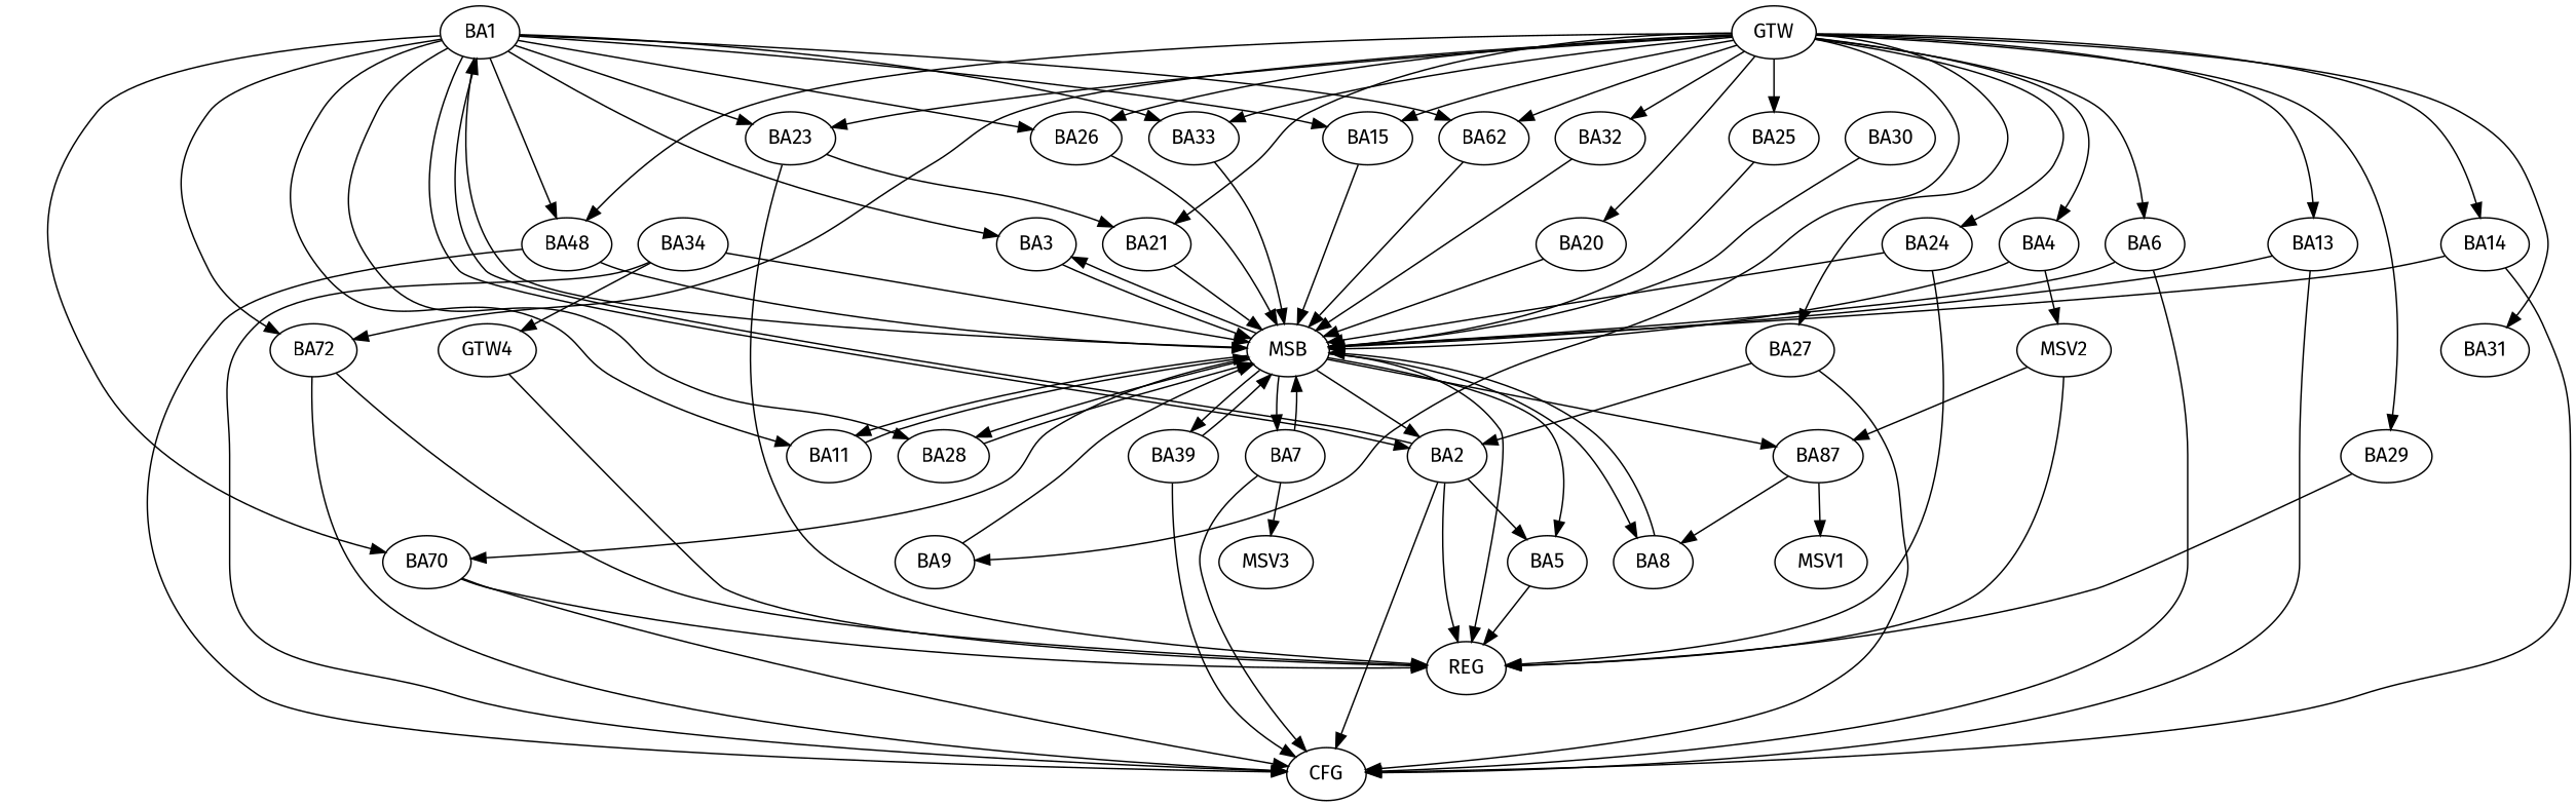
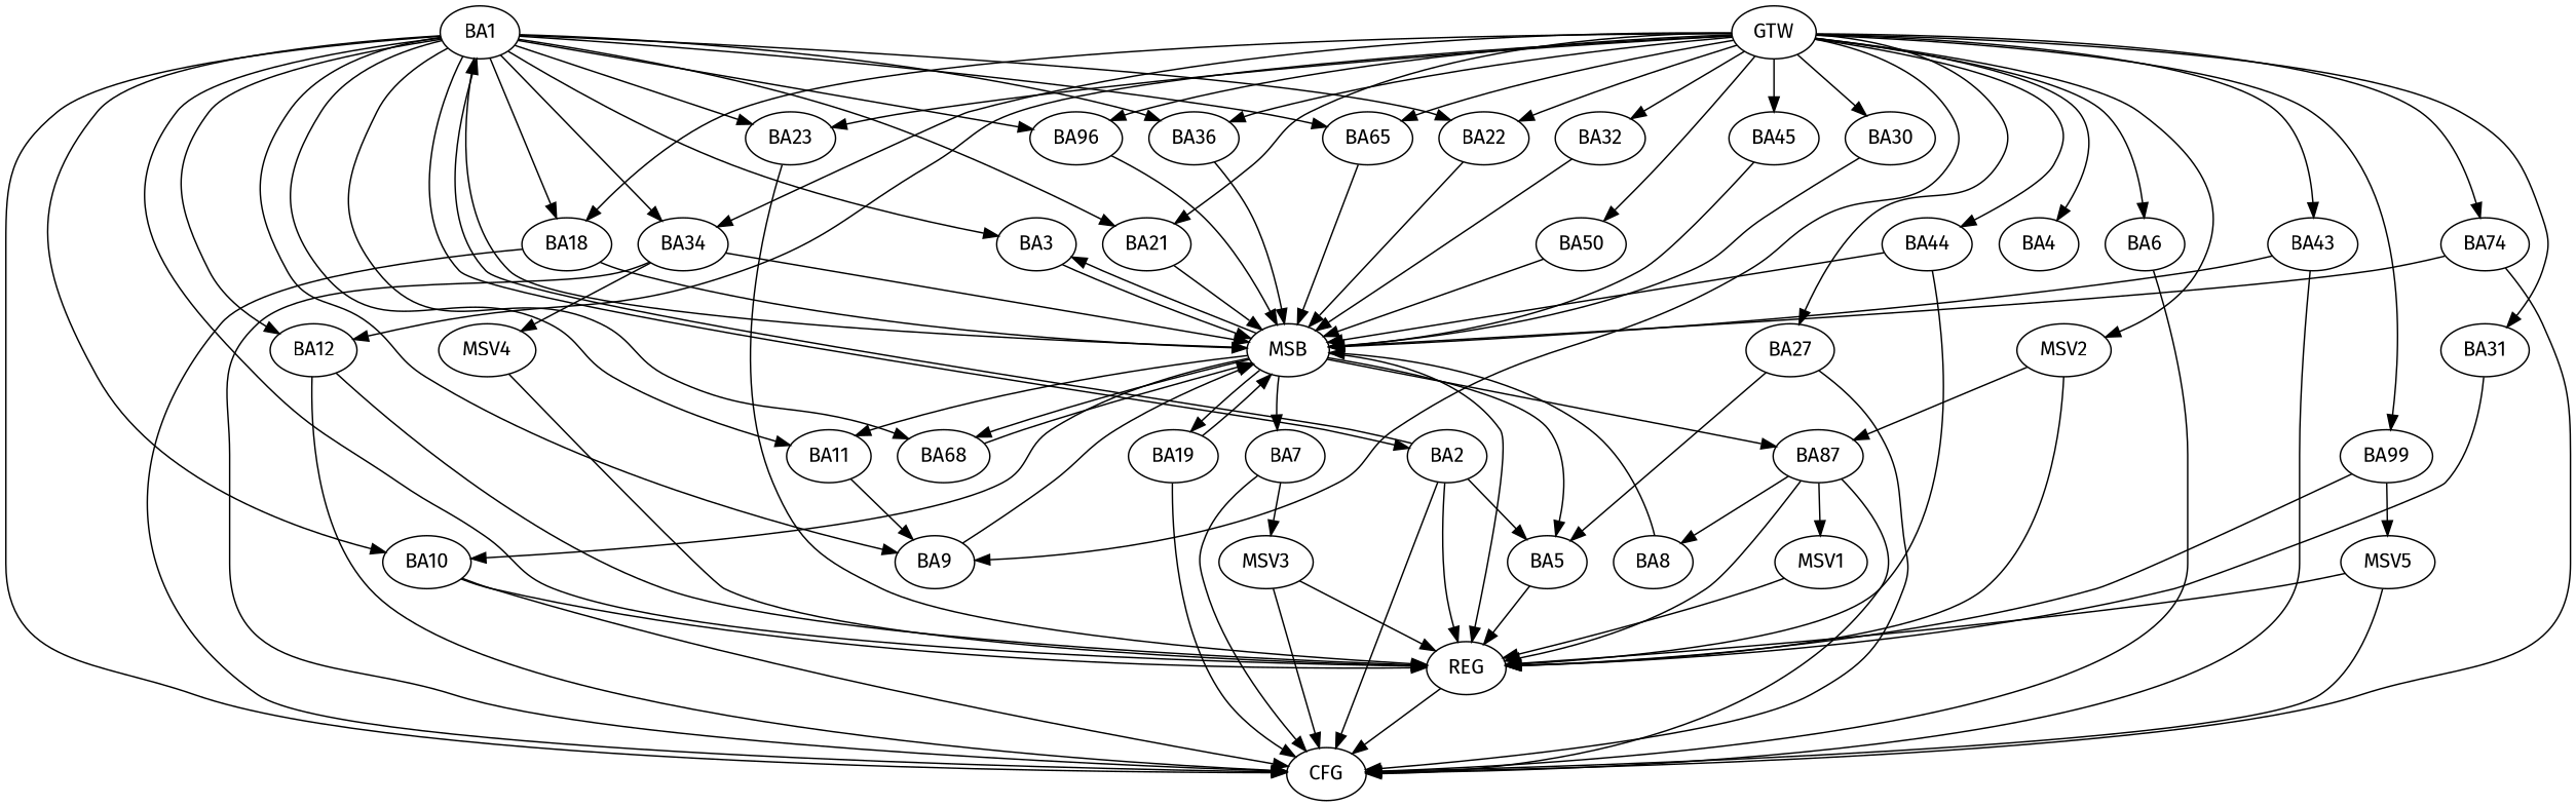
  strict digraph {
    fontname="Fira Sans"
    node [fontname="Fira Sans"]
    edge [fontname="Fira Sans"]
    n1 [label=BA1]
    n2 [label=BA2]
    n3 [label=BA3]
    n4 [label=BA9]
-   n5 [label=BA70]
+   n5 [label=BA10]
    n6 [label=BA11]
-   n7 [label=BA72]
-   n8 [label=BA15]
-   n9 [label=BA48]
+   n7 [label=BA12]
+   n8 [label=BA65]
+   n9 [label=BA18]
    n10 [label=BA21]
-   n11 [label=BA62]
+   n11 [label=BA22]
    n12 [label=BA23]
-   n13 [label=BA26]
-   n14 [label=BA28]
-   n15 [label=BA33]
+   n13 [label=BA96]
+   n14 [label=BA68]
+   n15 [label=BA36]
    n16 [label=BA34]
    n17 [label=REG]
    n18 [label=CFG]
    n19 [label=BA5]
    n20 [label=MSB]
-   n21 [label=GTW4]
+   n21 [label=MSV4]
    n22 [label=BA7]
    n23 [label=BA8]
    n24 [label=BA87]
-   n25 [label=BA39]
+   n25 [label=BA19]
    n26 [label=BA4]
    n27 [label=BA6]
    n28 [label=MSV3]
-   n29 [label=BA13]
-   n30 [label=BA14]
+   n29 [label=BA43]
+   n30 [label=BA74]
    n31 [label=MSV1]
-   n32 [label=BA20]
-   n33 [label=BA24]
-   n34 [label=BA25]
+   n32 [label=BA50]
+   n33 [label=BA44]
+   n34 [label=BA45]
    n35 [label=BA27]
-   n36 [label=BA29]
+   n36 [label=BA99]
+   n37 [label=MSV5]
    n38 [label=BA30]
    n39 [label=BA31]
    n40 [label=BA32]
    n41 [label=GTW]
    n42 [label=MSV2]
    n1 -> n2
    n1 -> n3
+   n1 -> n4
    n1 -> n5
    n1 -> n6
    n1 -> n7
    n1 -> n8
    n1 -> n9
-   n12 -> n10
+   n1 -> n10
    n1 -> n11
    n1 -> n12
    n1 -> n13
    n1 -> n14
    n1 -> n15
+   n1 -> n16
+   n1 -> n17
+   n1 -> n18
    n2 -> n1
    n2 -> n17
    n2 -> n18
    n2 -> n19
    n3 -> n20
    n4 -> n20
    n5 -> n17
    n5 -> n18
-   n6 -> n20
+   n6 -> n4
    n7 -> n17
    n7 -> n18
    n8 -> n20
    n9 -> n18
    n9 -> n20
    n10 -> n20
    n11 -> n20
    n12 -> n17
    n13 -> n20
    n14 -> n20
    n15 -> n20
    n16 -> n18
    n16 -> n20
    n16 -> n21
+   n17 -> n18
    n19 -> n17
    n20 -> n1
-   n20 -> n2
    n20 -> n3
    n20 -> n5
    n20 -> n6
    n20 -> n14
    n20 -> n17
    n20 -> n19
    n20 -> n22
-   n20 -> n23
    n20 -> n24
    n20 -> n25
    n21 -> n17
    n22 -> n18
-   n22 -> n20
    n22 -> n28
    n23 -> n20
+   n24 -> n17
+   n24 -> n18
    n24 -> n23
    n24 -> n31
    n25 -> n18
    n25 -> n20
-   n26 -> n20
    n27 -> n18
-   n27 -> n20
+   n28 -> n17
+   n28 -> n18
    n29 -> n18
    n29 -> n20
    n30 -> n18
    n30 -> n20
+   n31 -> n17
    n32 -> n20
    n33 -> n17
    n33 -> n20
    n34 -> n20
-   n35 -> n2
+   n35 -> n19
    n35 -> n18
    n36 -> n17
+   n36 -> n37
+   n37 -> n17
+   n37 -> n18
    n38 -> n20
+   n39 -> n17
    n40 -> n20
    n41 -> n4
    n41 -> n7
    n41 -> n8
    n41 -> n9
    n41 -> n10
    n41 -> n11
    n41 -> n12
    n41 -> n13
    n41 -> n15
+   n41 -> n16
    n41 -> n26
    n41 -> n27
    n41 -> n29
    n41 -> n30
    n41 -> n32
    n41 -> n33
    n41 -> n34
    n41 -> n35
    n41 -> n36
+   n41 -> n38
    n41 -> n39
    n41 -> n40
-   n26 -> n42
+   n41 -> n42
    n42 -> n17
    n42 -> n24
  }
